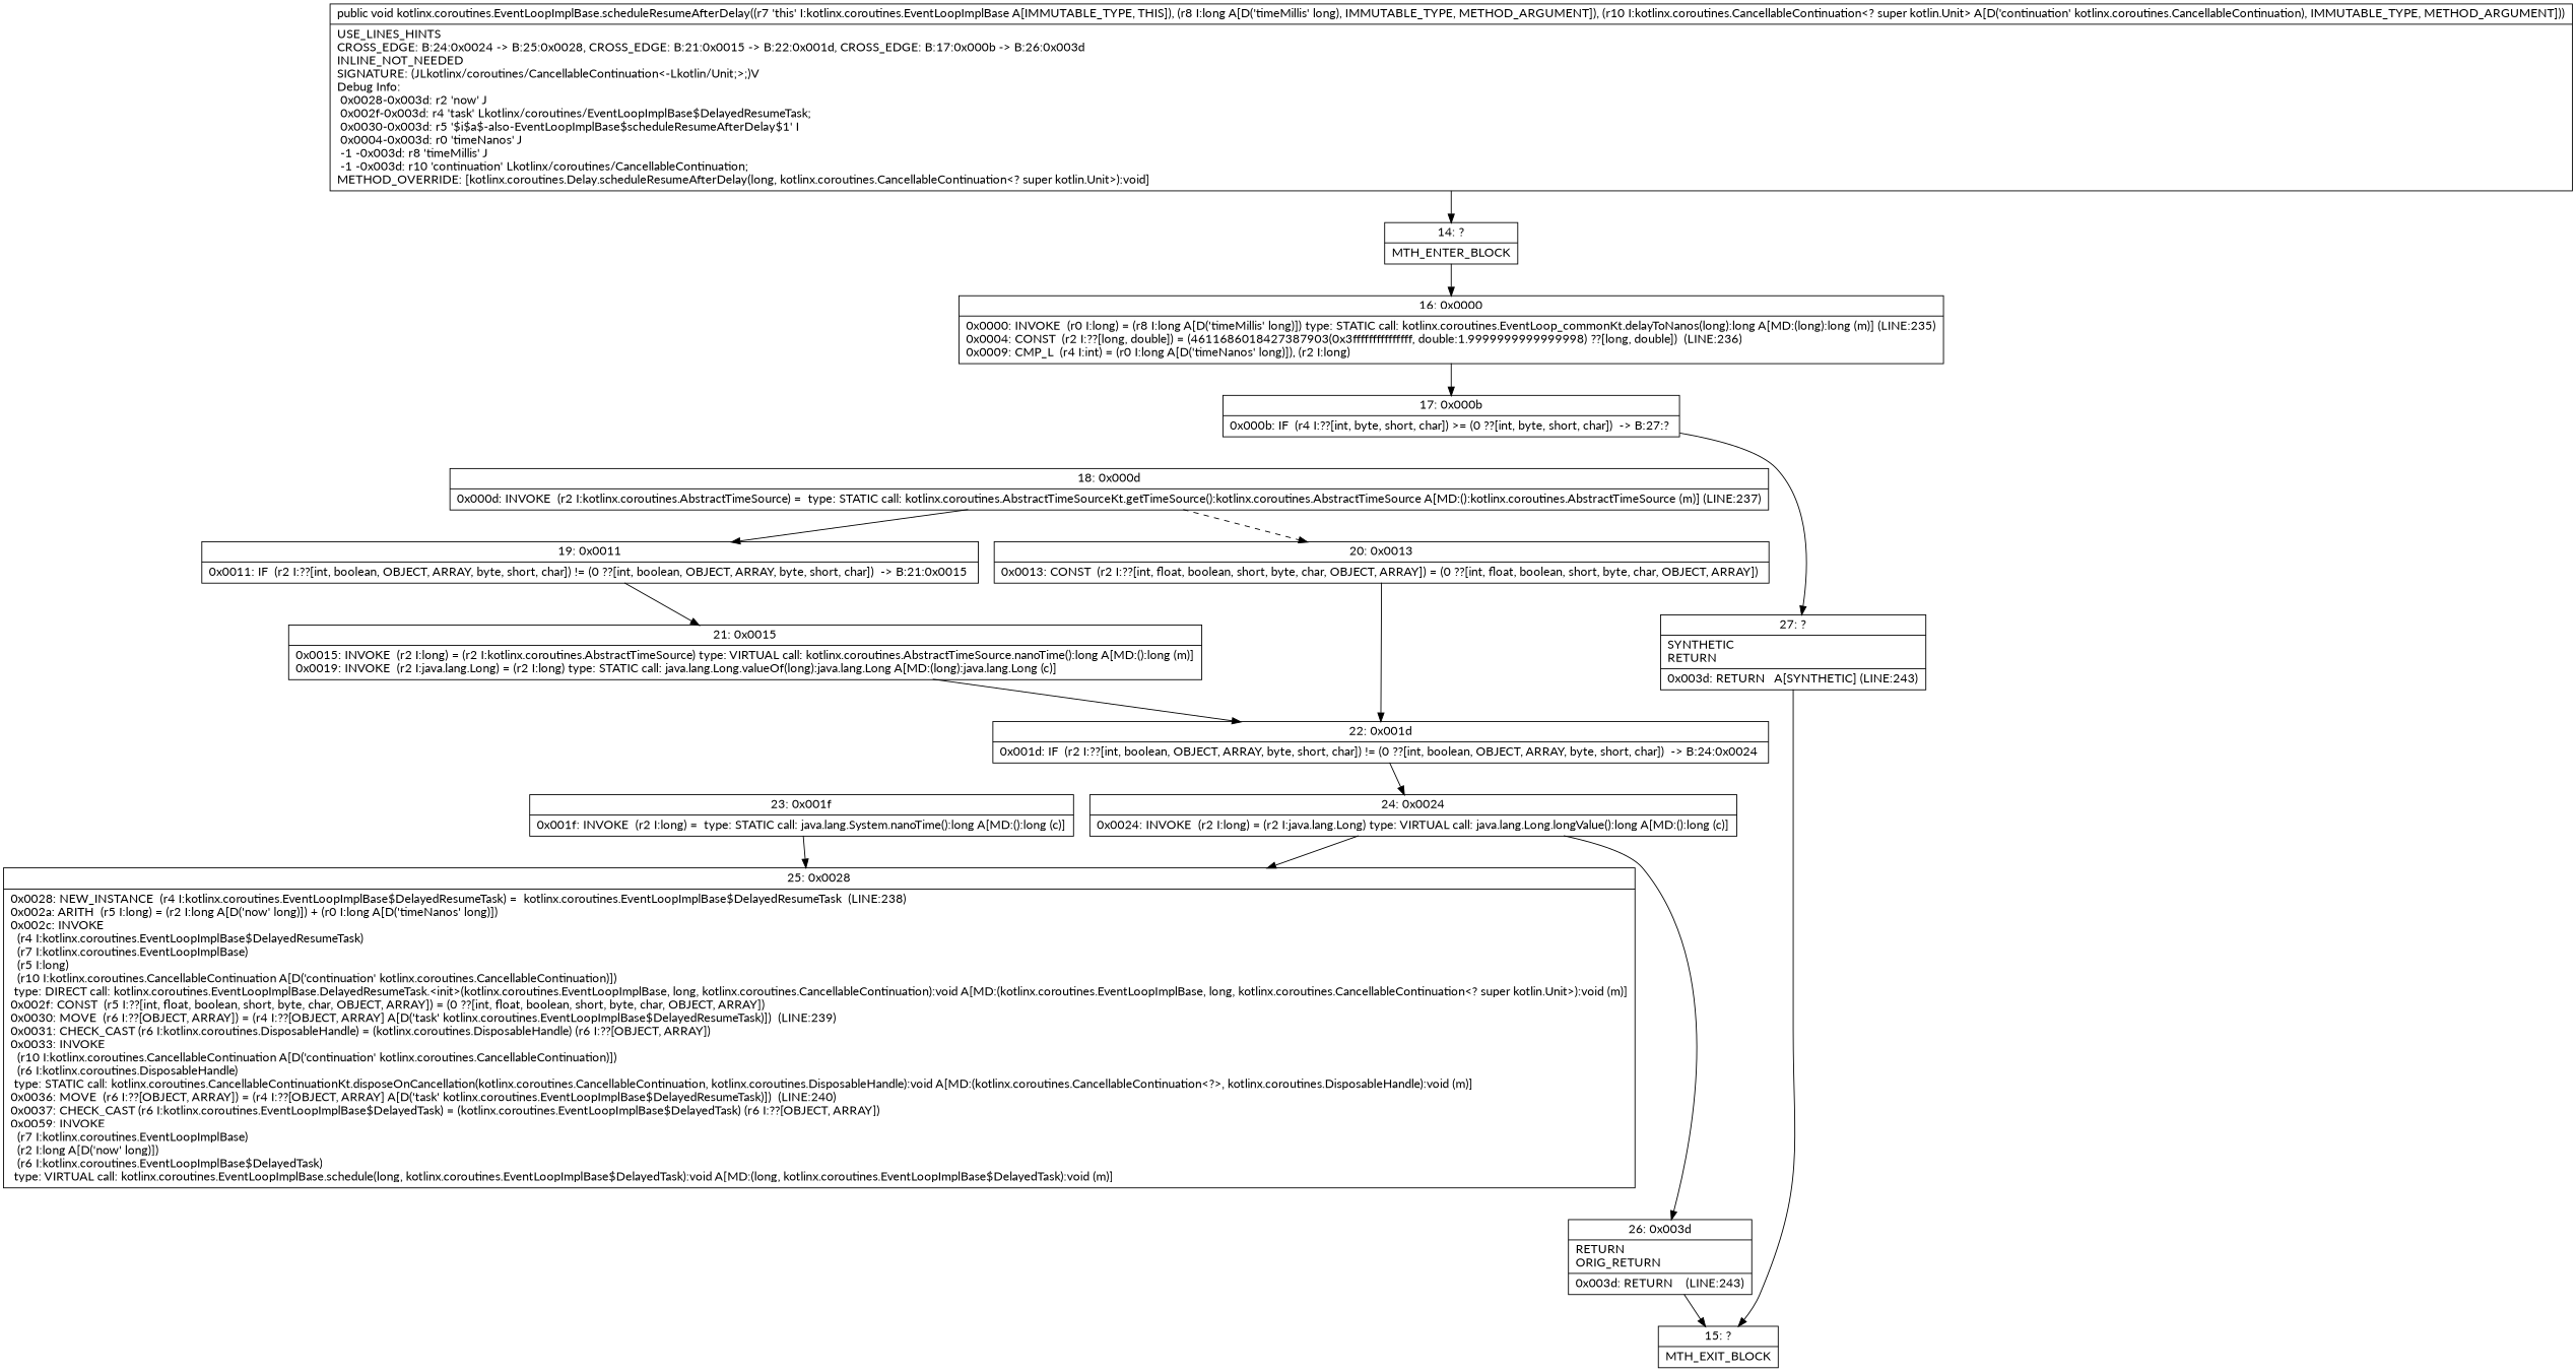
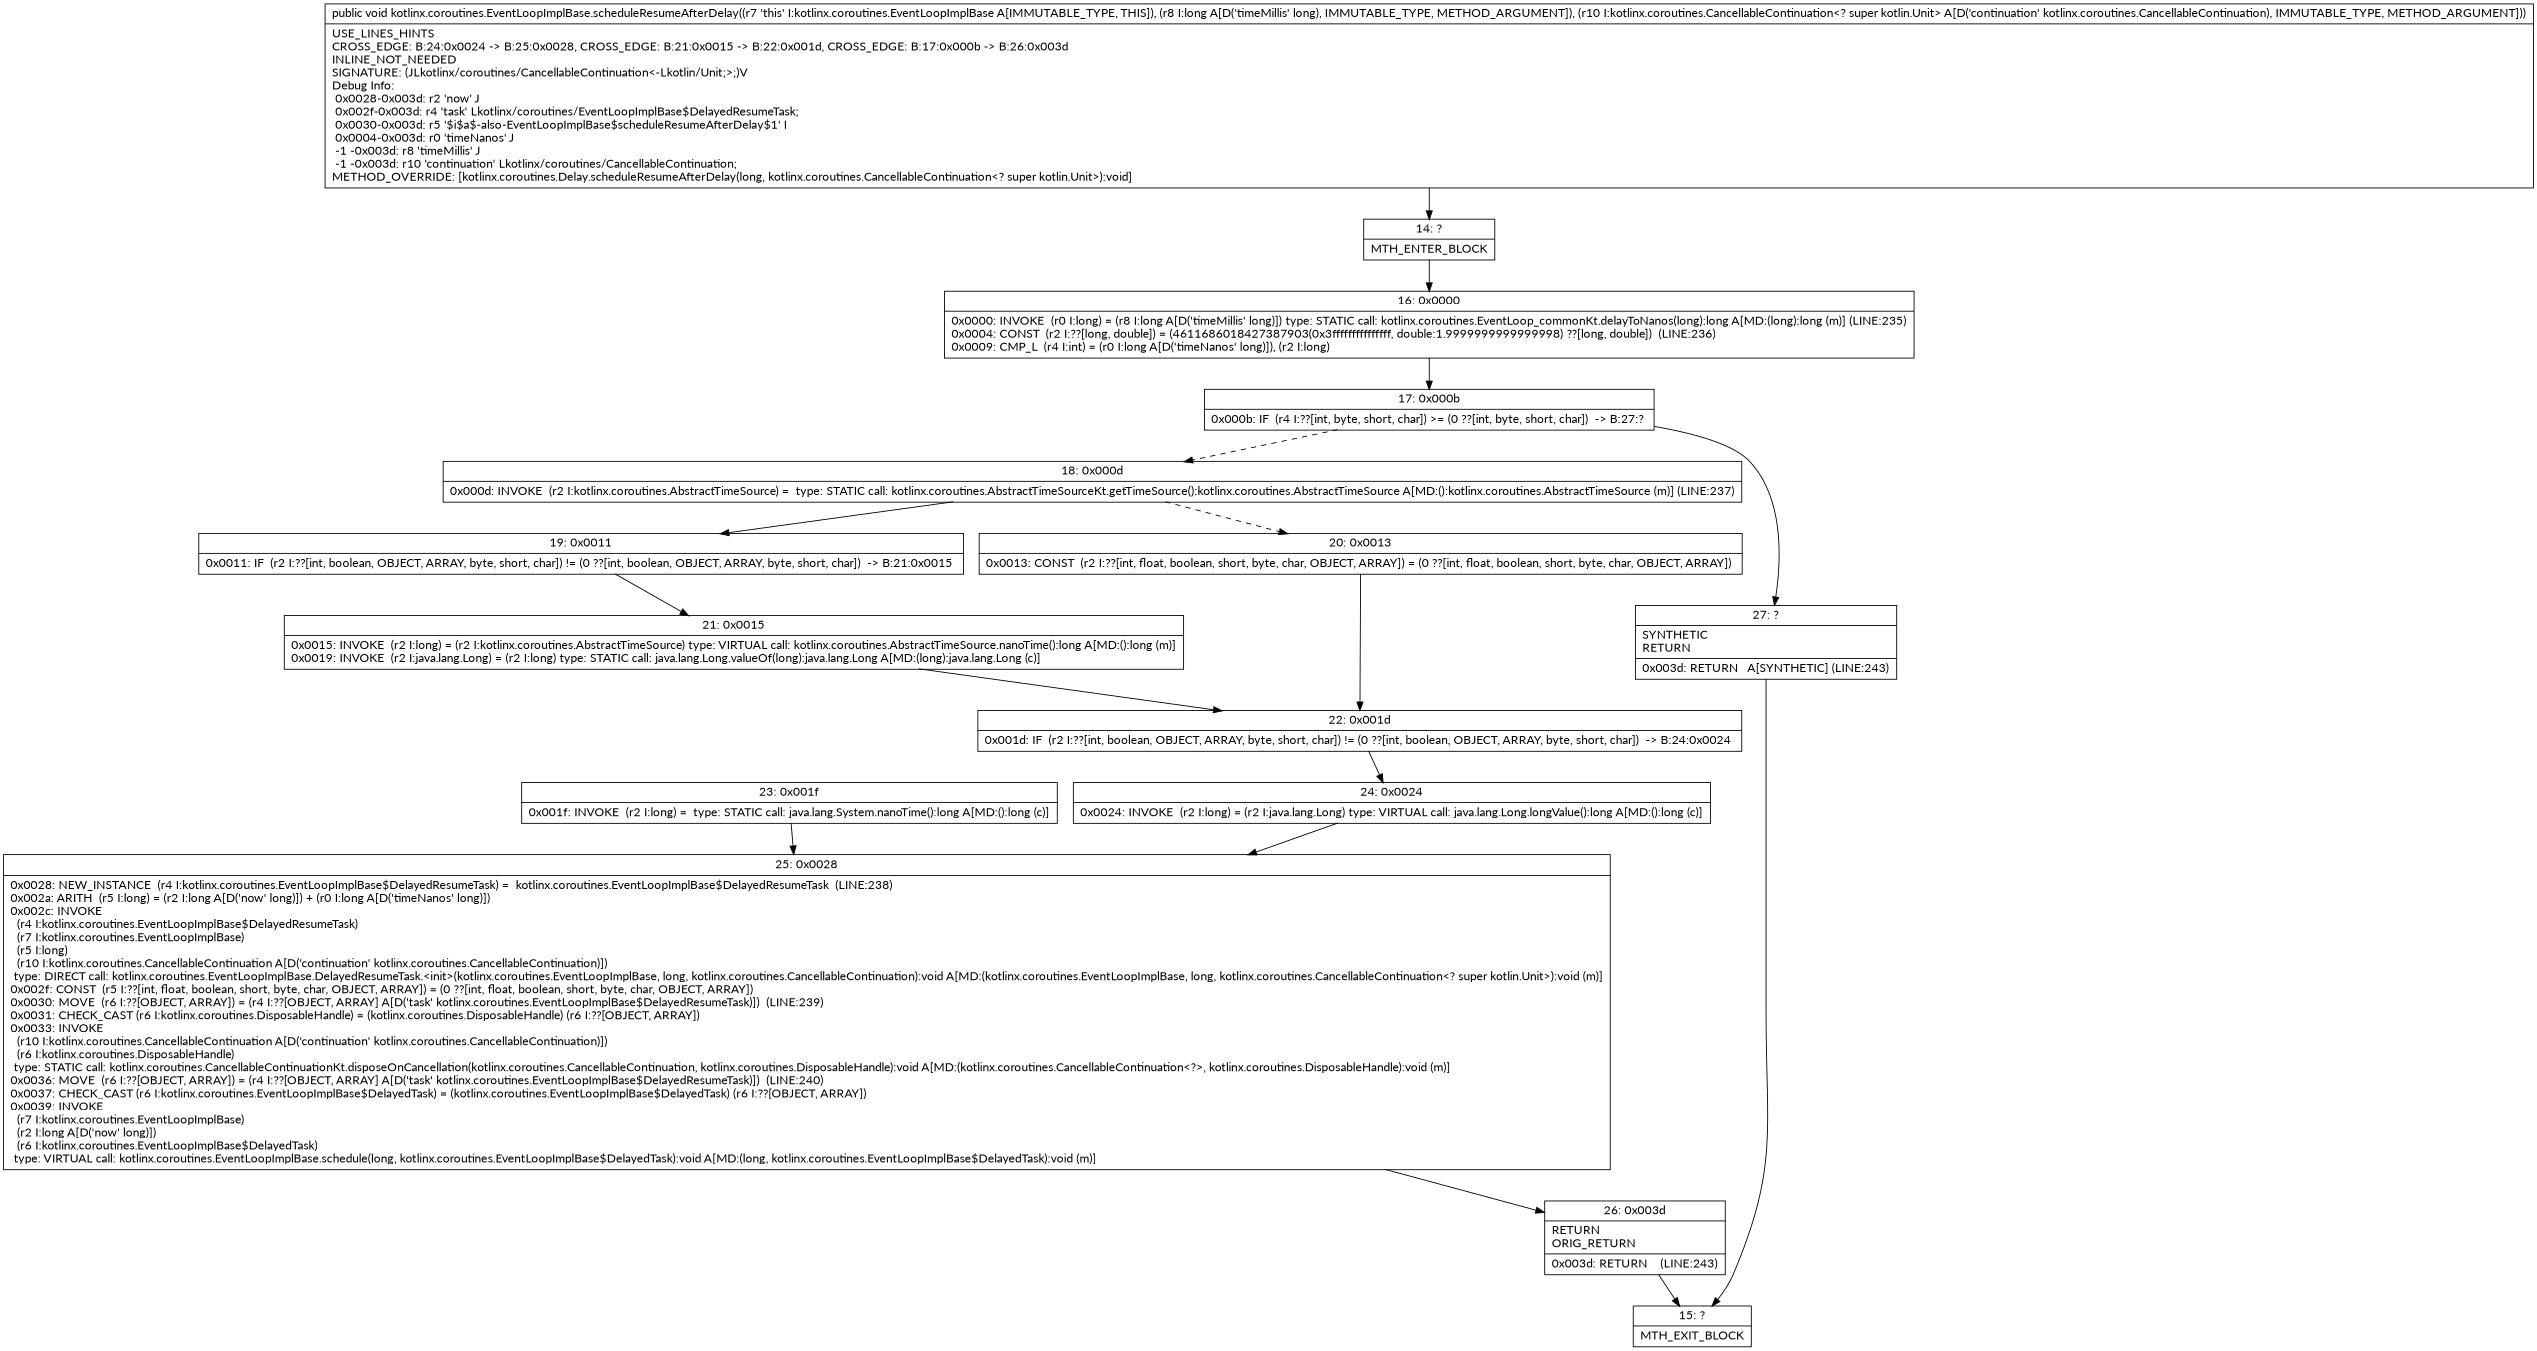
  digraph {
    fontname=Lato
    node [fontname=Lato shape=record]
    edge [fontname=Lato]
    n1 [label="{14\:\ ?|MTH_ENTER_BLOCK\l}"]
    n2 [label="{16\:\ 0x0000|0x0000: INVOKE  (r0 I:long) = (r8 I:long A[D('timeMillis' long)]) type: STATIC call: kotlinx.coroutines.EventLoop_commonKt.delayToNanos(long):long A[MD:(long):long (m)] (LINE:235)\l0x0004: CONST  (r2 I:??[long, double]) = (4611686018427387903(0x3fffffffffffffff, double:1.9999999999999998) ??[long, double])  (LINE:236)\l0x0009: CMP_L  (r4 I:int) = (r0 I:long A[D('timeNanos' long)]), (r2 I:long) \l}"]
    n3 [label="{17\:\ 0x000b|0x000b: IF  (r4 I:??[int, byte, short, char]) \>= (0 ??[int, byte, short, char])  \-\> B:27:? \l}"]
    n4 [label="{18\:\ 0x000d|0x000d: INVOKE  (r2 I:kotlinx.coroutines.AbstractTimeSource) =  type: STATIC call: kotlinx.coroutines.AbstractTimeSourceKt.getTimeSource():kotlinx.coroutines.AbstractTimeSource A[MD:():kotlinx.coroutines.AbstractTimeSource (m)] (LINE:237)\l}"]
    n5 [label="{27\:\ ?|SYNTHETIC\lRETURN\l|0x003d: RETURN   A[SYNTHETIC] (LINE:243)\l}"]
    n6 [label="{19\:\ 0x0011|0x0011: IF  (r2 I:??[int, boolean, OBJECT, ARRAY, byte, short, char]) != (0 ??[int, boolean, OBJECT, ARRAY, byte, short, char])  \-\> B:21:0x0015 \l}"]
    n7 [label="{20\:\ 0x0013|0x0013: CONST  (r2 I:??[int, float, boolean, short, byte, char, OBJECT, ARRAY]) = (0 ??[int, float, boolean, short, byte, char, OBJECT, ARRAY]) \l}"]
    n8 [label="{15\:\ ?|MTH_EXIT_BLOCK\l}"]
    n9 [label="{21\:\ 0x0015|0x0015: INVOKE  (r2 I:long) = (r2 I:kotlinx.coroutines.AbstractTimeSource) type: VIRTUAL call: kotlinx.coroutines.AbstractTimeSource.nanoTime():long A[MD:():long (m)]\l0x0019: INVOKE  (r2 I:java.lang.Long) = (r2 I:long) type: STATIC call: java.lang.Long.valueOf(long):java.lang.Long A[MD:(long):java.lang.Long (c)]\l}"]
    n10 [label="{22\:\ 0x001d|0x001d: IF  (r2 I:??[int, boolean, OBJECT, ARRAY, byte, short, char]) != (0 ??[int, boolean, OBJECT, ARRAY, byte, short, char])  \-\> B:24:0x0024 \l}"]
    n11 [label="{24\:\ 0x0024|0x0024: INVOKE  (r2 I:long) = (r2 I:java.lang.Long) type: VIRTUAL call: java.lang.Long.longValue():long A[MD:():long (c)]\l}"]
    n12 [label="{23\:\ 0x001f|0x001f: INVOKE  (r2 I:long) =  type: STATIC call: java.lang.System.nanoTime():long A[MD:():long (c)]\l}"]
-   n13 [label="{25\:\ 0x0028|0x0028: NEW_INSTANCE  (r4 I:kotlinx.coroutines.EventLoopImplBase$DelayedResumeTask) =  kotlinx.coroutines.EventLoopImplBase$DelayedResumeTask  (LINE:238)\l0x002a: ARITH  (r5 I:long) = (r2 I:long A[D('now' long)]) + (r0 I:long A[D('timeNanos' long)]) \l0x002c: INVOKE  \l  (r4 I:kotlinx.coroutines.EventLoopImplBase$DelayedResumeTask)\l  (r7 I:kotlinx.coroutines.EventLoopImplBase)\l  (r5 I:long)\l  (r10 I:kotlinx.coroutines.CancellableContinuation A[D('continuation' kotlinx.coroutines.CancellableContinuation)])\l type: DIRECT call: kotlinx.coroutines.EventLoopImplBase.DelayedResumeTask.\<init\>(kotlinx.coroutines.EventLoopImplBase, long, kotlinx.coroutines.CancellableContinuation):void A[MD:(kotlinx.coroutines.EventLoopImplBase, long, kotlinx.coroutines.CancellableContinuation\<? super kotlin.Unit\>):void (m)]\l0x002f: CONST  (r5 I:??[int, float, boolean, short, byte, char, OBJECT, ARRAY]) = (0 ??[int, float, boolean, short, byte, char, OBJECT, ARRAY]) \l0x0030: MOVE  (r6 I:??[OBJECT, ARRAY]) = (r4 I:??[OBJECT, ARRAY] A[D('task' kotlinx.coroutines.EventLoopImplBase$DelayedResumeTask)])  (LINE:239)\l0x0031: CHECK_CAST (r6 I:kotlinx.coroutines.DisposableHandle) = (kotlinx.coroutines.DisposableHandle) (r6 I:??[OBJECT, ARRAY]) \l0x0033: INVOKE  \l  (r10 I:kotlinx.coroutines.CancellableContinuation A[D('continuation' kotlinx.coroutines.CancellableContinuation)])\l  (r6 I:kotlinx.coroutines.DisposableHandle)\l type: STATIC call: kotlinx.coroutines.CancellableContinuationKt.disposeOnCancellation(kotlinx.coroutines.CancellableContinuation, kotlinx.coroutines.DisposableHandle):void A[MD:(kotlinx.coroutines.CancellableContinuation\<?\>, kotlinx.coroutines.DisposableHandle):void (m)]\l0x0036: MOVE  (r6 I:??[OBJECT, ARRAY]) = (r4 I:??[OBJECT, ARRAY] A[D('task' kotlinx.coroutines.EventLoopImplBase$DelayedResumeTask)])  (LINE:240)\l0x0037: CHECK_CAST (r6 I:kotlinx.coroutines.EventLoopImplBase$DelayedTask) = (kotlinx.coroutines.EventLoopImplBase$DelayedTask) (r6 I:??[OBJECT, ARRAY]) \l0x0059: INVOKE  \l  (r7 I:kotlinx.coroutines.EventLoopImplBase)\l  (r2 I:long A[D('now' long)])\l  (r6 I:kotlinx.coroutines.EventLoopImplBase$DelayedTask)\l type: VIRTUAL call: kotlinx.coroutines.EventLoopImplBase.schedule(long, kotlinx.coroutines.EventLoopImplBase$DelayedTask):void A[MD:(long, kotlinx.coroutines.EventLoopImplBase$DelayedTask):void (m)]\l}"]
+   n13 [label="{25\:\ 0x0028|0x0028: NEW_INSTANCE  (r4 I:kotlinx.coroutines.EventLoopImplBase$DelayedResumeTask) =  kotlinx.coroutines.EventLoopImplBase$DelayedResumeTask  (LINE:238)\l0x002a: ARITH  (r5 I:long) = (r2 I:long A[D('now' long)]) + (r0 I:long A[D('timeNanos' long)]) \l0x002c: INVOKE  \l  (r4 I:kotlinx.coroutines.EventLoopImplBase$DelayedResumeTask)\l  (r7 I:kotlinx.coroutines.EventLoopImplBase)\l  (r5 I:long)\l  (r10 I:kotlinx.coroutines.CancellableContinuation A[D('continuation' kotlinx.coroutines.CancellableContinuation)])\l type: DIRECT call: kotlinx.coroutines.EventLoopImplBase.DelayedResumeTask.\<init\>(kotlinx.coroutines.EventLoopImplBase, long, kotlinx.coroutines.CancellableContinuation):void A[MD:(kotlinx.coroutines.EventLoopImplBase, long, kotlinx.coroutines.CancellableContinuation\<? super kotlin.Unit\>):void (m)]\l0x002f: CONST  (r5 I:??[int, float, boolean, short, byte, char, OBJECT, ARRAY]) = (0 ??[int, float, boolean, short, byte, char, OBJECT, ARRAY]) \l0x0030: MOVE  (r6 I:??[OBJECT, ARRAY]) = (r4 I:??[OBJECT, ARRAY] A[D('task' kotlinx.coroutines.EventLoopImplBase$DelayedResumeTask)])  (LINE:239)\l0x0031: CHECK_CAST (r6 I:kotlinx.coroutines.DisposableHandle) = (kotlinx.coroutines.DisposableHandle) (r6 I:??[OBJECT, ARRAY]) \l0x0033: INVOKE  \l  (r10 I:kotlinx.coroutines.CancellableContinuation A[D('continuation' kotlinx.coroutines.CancellableContinuation)])\l  (r6 I:kotlinx.coroutines.DisposableHandle)\l type: STATIC call: kotlinx.coroutines.CancellableContinuationKt.disposeOnCancellation(kotlinx.coroutines.CancellableContinuation, kotlinx.coroutines.DisposableHandle):void A[MD:(kotlinx.coroutines.CancellableContinuation\<?\>, kotlinx.coroutines.DisposableHandle):void (m)]\l0x0036: MOVE  (r6 I:??[OBJECT, ARRAY]) = (r4 I:??[OBJECT, ARRAY] A[D('task' kotlinx.coroutines.EventLoopImplBase$DelayedResumeTask)])  (LINE:240)\l0x0037: CHECK_CAST (r6 I:kotlinx.coroutines.EventLoopImplBase$DelayedTask) = (kotlinx.coroutines.EventLoopImplBase$DelayedTask) (r6 I:??[OBJECT, ARRAY]) \l0x0039: INVOKE  \l  (r7 I:kotlinx.coroutines.EventLoopImplBase)\l  (r2 I:long A[D('now' long)])\l  (r6 I:kotlinx.coroutines.EventLoopImplBase$DelayedTask)\l type: VIRTUAL call: kotlinx.coroutines.EventLoopImplBase.schedule(long, kotlinx.coroutines.EventLoopImplBase$DelayedTask):void A[MD:(long, kotlinx.coroutines.EventLoopImplBase$DelayedTask):void (m)]\l}"]
    n14 [label="{26\:\ 0x003d|RETURN\lORIG_RETURN\l|0x003d: RETURN    (LINE:243)\l}"]
    n15 [label="{public void kotlinx.coroutines.EventLoopImplBase.scheduleResumeAfterDelay((r7 'this' I:kotlinx.coroutines.EventLoopImplBase A[IMMUTABLE_TYPE, THIS]), (r8 I:long A[D('timeMillis' long), IMMUTABLE_TYPE, METHOD_ARGUMENT]), (r10 I:kotlinx.coroutines.CancellableContinuation\<? super kotlin.Unit\> A[D('continuation' kotlinx.coroutines.CancellableContinuation), IMMUTABLE_TYPE, METHOD_ARGUMENT]))  | USE_LINES_HINTS\lCROSS_EDGE: B:24:0x0024 \-\> B:25:0x0028, CROSS_EDGE: B:21:0x0015 \-\> B:22:0x001d, CROSS_EDGE: B:17:0x000b \-\> B:26:0x003d\lINLINE_NOT_NEEDED\lSIGNATURE: (JLkotlinx\/coroutines\/CancellableContinuation\<\-Lkotlin\/Unit;\>;)V\lDebug Info:\l  0x0028\-0x003d: r2 'now' J\l  0x002f\-0x003d: r4 'task' Lkotlinx\/coroutines\/EventLoopImplBase$DelayedResumeTask;\l  0x0030\-0x003d: r5 '$i$a$\-also\-EventLoopImplBase$scheduleResumeAfterDelay$1' I\l  0x0004\-0x003d: r0 'timeNanos' J\l  \-1 \-0x003d: r8 'timeMillis' J\l  \-1 \-0x003d: r10 'continuation' Lkotlinx\/coroutines\/CancellableContinuation;\lMETHOD_OVERRIDE: [kotlinx.coroutines.Delay.scheduleResumeAfterDelay(long, kotlinx.coroutines.CancellableContinuation\<? super kotlin.Unit\>):void]\l}"]
    n1 -> n2
    n2 -> n3
+   n3 -> n4 [style=dashed]
    n3 -> n5
    n4 -> n6
    n4 -> n7 [style=dashed]
    n5 -> n8
    n6 -> n9
    n7 -> n10
    n9 -> n10
    n10 -> n11
    n11 -> n13
    n12 -> n13
-   n11 -> n14
+   n13 -> n14
    n14 -> n8
    n15 -> n1
  }
